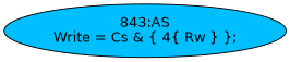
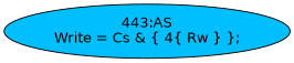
  strict digraph {
    fontname="DejaVu Sans"
-   n1 [ast="<pyverilog.vparser.ast.Assign object at 0x7fbdee0c8590>" def_var="['Write']" fillcolor=deepskyblue label="843:AS\nWrite = Cs & { 4{ Rw } };" statements="[]" style=filled typ=Assign use_var="['Cs', 'Rw']" fontname="DejaVu Sans"]
+   n1 [ast="<pyverilog.vparser.ast.Assign object at 0x7fbdee0c8590>" def_var="['Write']" fillcolor=deepskyblue label="443:AS\nWrite = Cs & { 4{ Rw } };" statements="[]" style=filled typ=Assign use_var="['Cs', 'Rw']" fontname="DejaVu Sans"]
  }
